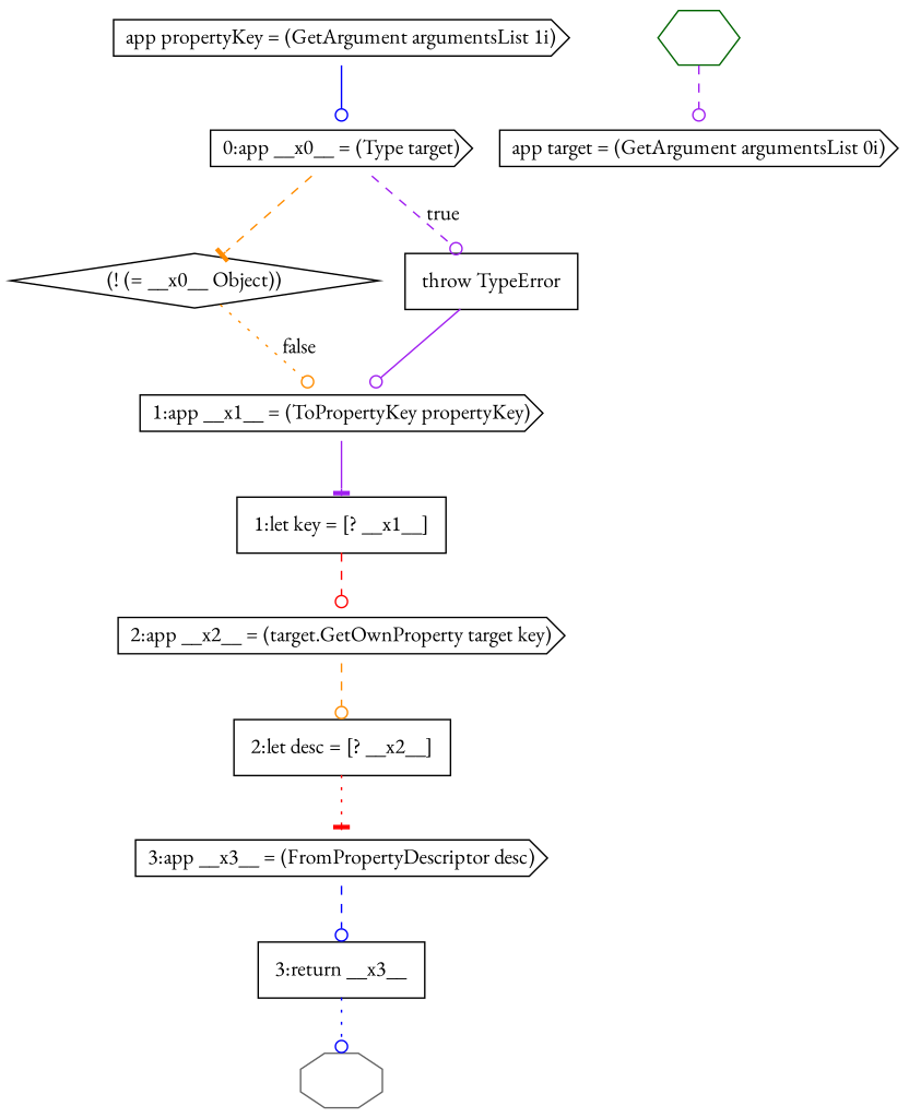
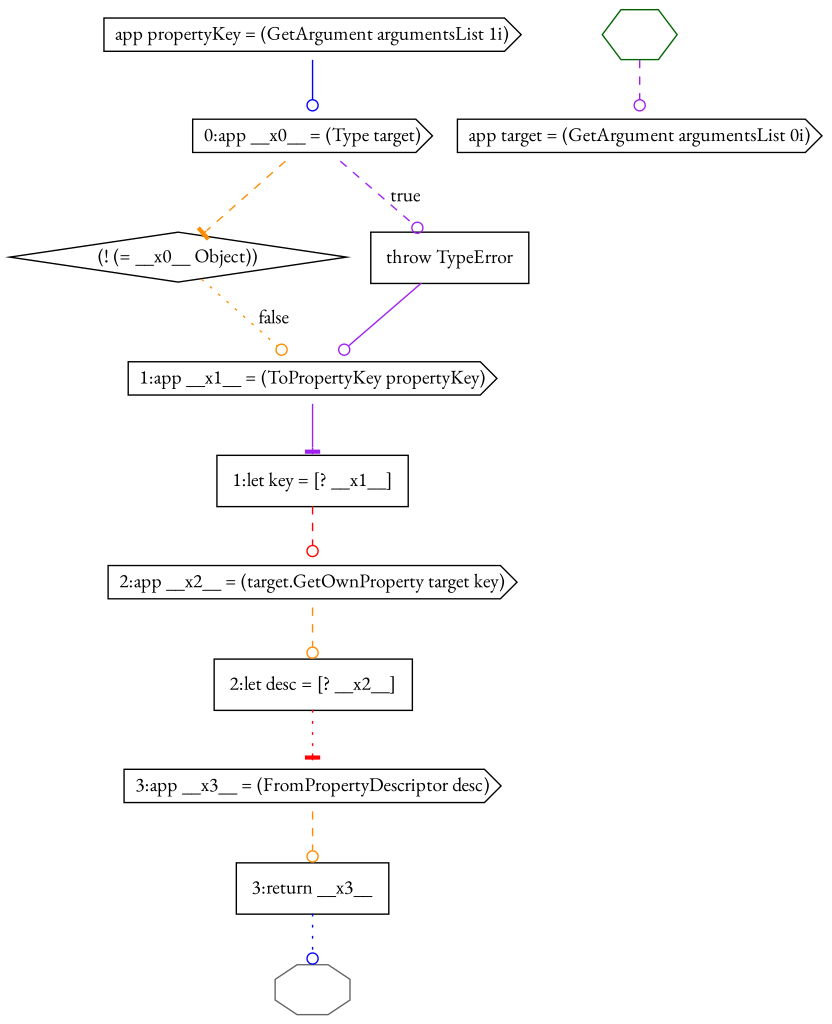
  digraph {
    fontname="EB Garamond"
    node [color=black fillcolor=white fontname="EB Garamond" shape=cds style=filled]
    edge [arrowhead=odot color=darkorange fontname="EB Garamond" style=dashed]
    n1 [label=<<font color="black">     <table border="0" cellborder="1" cellspacing="0" cellpadding="10">       <tr><td align="left">3:return __x3__</td></tr>     </table>   </font>> margin=0 shape=none]
    n2 [color=gray40 label=" " shape=octagon]
    n3 [label=<<font color="black">2:app __x2__ = (target.GetOwnProperty target key)</font>>]
    n4 [label=<<font color="black">     <table border="0" cellborder="1" cellspacing="0" cellpadding="10">       <tr><td align="left">2:let desc = [? __x2__]</td></tr>     </table>   </font>> margin=0 shape=none]
    n5 [label=<<font color="black">3:app __x3__ = (FromPropertyDescriptor desc)</font>>]
    n6 [label=<<font color="black">0:app __x0__ = (Type target)</font>>]
    n7 [label=<<font color="black">(! (= __x0__ Object))</font>> shape=diamond]
    n8 [label=<<font color="black">     <table border="0" cellborder="1" cellspacing="0" cellpadding="10">       <tr><td align="left">throw TypeError</td></tr>     </table>   </font>> margin=0 shape=none]
    n9 [label=<<font color="black">1:app __x1__ = (ToPropertyKey propertyKey)</font>>]
    n10 [color=darkgreen label=" " shape=hexagon]
    n11 [label=<<font color="black">app target = (GetArgument argumentsList 0i)</font>>]
    n12 [label=<<font color="black">     <table border="0" cellborder="1" cellspacing="0" cellpadding="10">       <tr><td align="left">1:let key = [? __x1__]</td></tr>     </table>   </font>> margin=0 shape=none]
    n13 [label=<<font color="black">app propertyKey = (GetArgument argumentsList 1i)</font>>]
    n1 -> n2 [color=blue style=dotted]
    n3 -> n4
    n4 -> n5 [arrowhead=tee color=red style=dotted]
-   n5 -> n1 [color=blue]
+   n5 -> n1
    n6 -> n7 [arrowhead=tee]
    n6 -> n8 [color=purple label=<<font color="black">true</font>>]
    n7 -> n9 [label=<<font color="black">false</font>> style=dotted]
    n8 -> n9 [color=purple style=solid]
    n9 -> n12 [arrowhead=tee color=purple style=solid]
    n10 -> n11 [color=purple]
    n12 -> n3 [color=red]
    n13 -> n6 [color=blue style=solid]
  }
